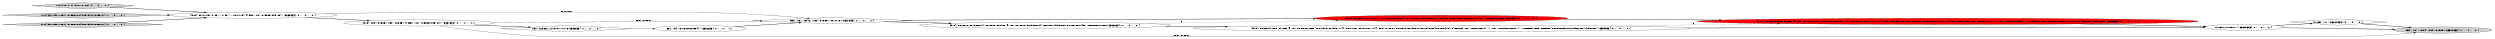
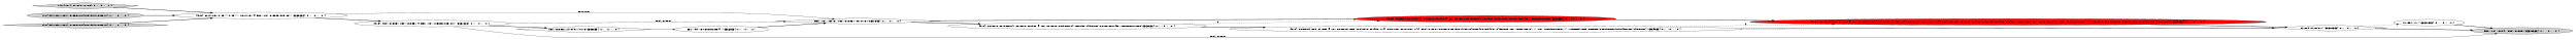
  digraph {
    fontname="DejaVu Sans Mono"
    rankdir=LR
    node [fillcolor=white fontname="DejaVu Sans Mono" shape=ellipse style=filled]
    edge [fontname="DejaVu Sans Mono" style=bold]
    n1 [label="final StreamThread thread = new StreamThread(mockTime,config,null,consumer,consumer,null,taskManager,streamsMetrics,internalTopologyBuilder,clientId,new LogContext(\"\"),new AtomicInteger()).updateThreadMetadata(getSharedAdminClientId(clientId))@@@9@@@['1', '0', '1']"]
    n2 [fillcolor=red label="final StreamThread thread = new StreamThread(mockTime,config,null,consumer,consumer,null,taskManager,streamsMetrics,internalTopologyBuilder,CLIENT_ID,new LogContext(\"\"),new AtomicInteger()).updateThreadMetadata(getSharedAdminClientId(CLIENT_ID))@@@9@@@['0', '1', '0']"]
-   n3 [label="thread.shutdown()@@@10@@@['1', '1', '1']"]
+   n3 [label="thread.shutdown()@@@10@@@['1', '1', '1']" shape=diamond]
    n4 [fillcolor=lightgray label="EasyMock.verify(taskManager)@@@12@@@['1', '1', '1']"]
-   n5 [label="thread.run()@@@11@@@['0', '0', '1']" shape=diamond]
+   n5 [label="thread.run()@@@11@@@['0', '0', '1']"]
    n6 [fillcolor=lightgray label="shouldOnlyShutdownOnce['0', '0', '1']" shape=diamond]
    n7 [label="final Consumer<byte((,byte((> consumer = EasyMock.createNiceMock()@@@3@@@['1', '1', '1']"]
    n8 [label="EasyMock.replay(taskManager,consumer)@@@7@@@['1', '1', '1']" shape=diamond]
    n9 [label="final TaskManager taskManager = EasyMock.createNiceMock()@@@4@@@['1', '1', '1']"]
    n10 [label="final StreamsMetricsImpl streamsMetrics = new StreamsMetricsImpl(metrics,clientId,StreamsConfig.METRICS_LATEST)@@@8@@@['1', '0', '1']"]
    n11 [fillcolor=red label="final StreamsMetricsImpl streamsMetrics = new StreamsMetricsImpl(metrics,CLIENT_ID,StreamsConfig.METRICS_LATEST)@@@8@@@['0', '1', '0']"]
    n12 [label="taskManager.shutdown(true)@@@5@@@['1', '1', '1']" shape=diamond]
    n13 [label="EasyMock.expectLastCall()@@@6@@@['1', '1', '1']"]
-   n14 [fillcolor=lightgray label="shouldShutdownTaskManagerOnCloseWithoutStart['1', '0', '0']" shape=diamond]
+   n14 [fillcolor=lightgray label="shouldShutdownTaskManagerOnCloseWithoutStart['1', '0', '0']"]
    n15 [fillcolor=lightgray label="shouldShutdownTaskManagerOnCloseWithoutStart['0', '1', '0']" shape=diamond]
    n1 -> n2 [label=0 style=dashed]
    n1 -> n3
    n2 -> n3
    n3 -> n4
-   n3 -> n5
+   n3 -> n5 [style=dashed]
    n5 -> n4
    n6 -> n7
    n7 -> n8 [label=consumer style=solid]
    n7 -> n9
    n8 -> n10
    n8 -> n11
    n9 -> n4 [label=taskManager style=solid]
    n9 -> n8 [label=taskManager style=solid]
    n9 -> n12
    n10 -> n1
    n10 -> n11 [label=0 style=dashed]
    n11 -> n2
    n12 -> n13 [style=solid]
    n13 -> n8
    n14 -> n7
    n15 -> n7
  }
